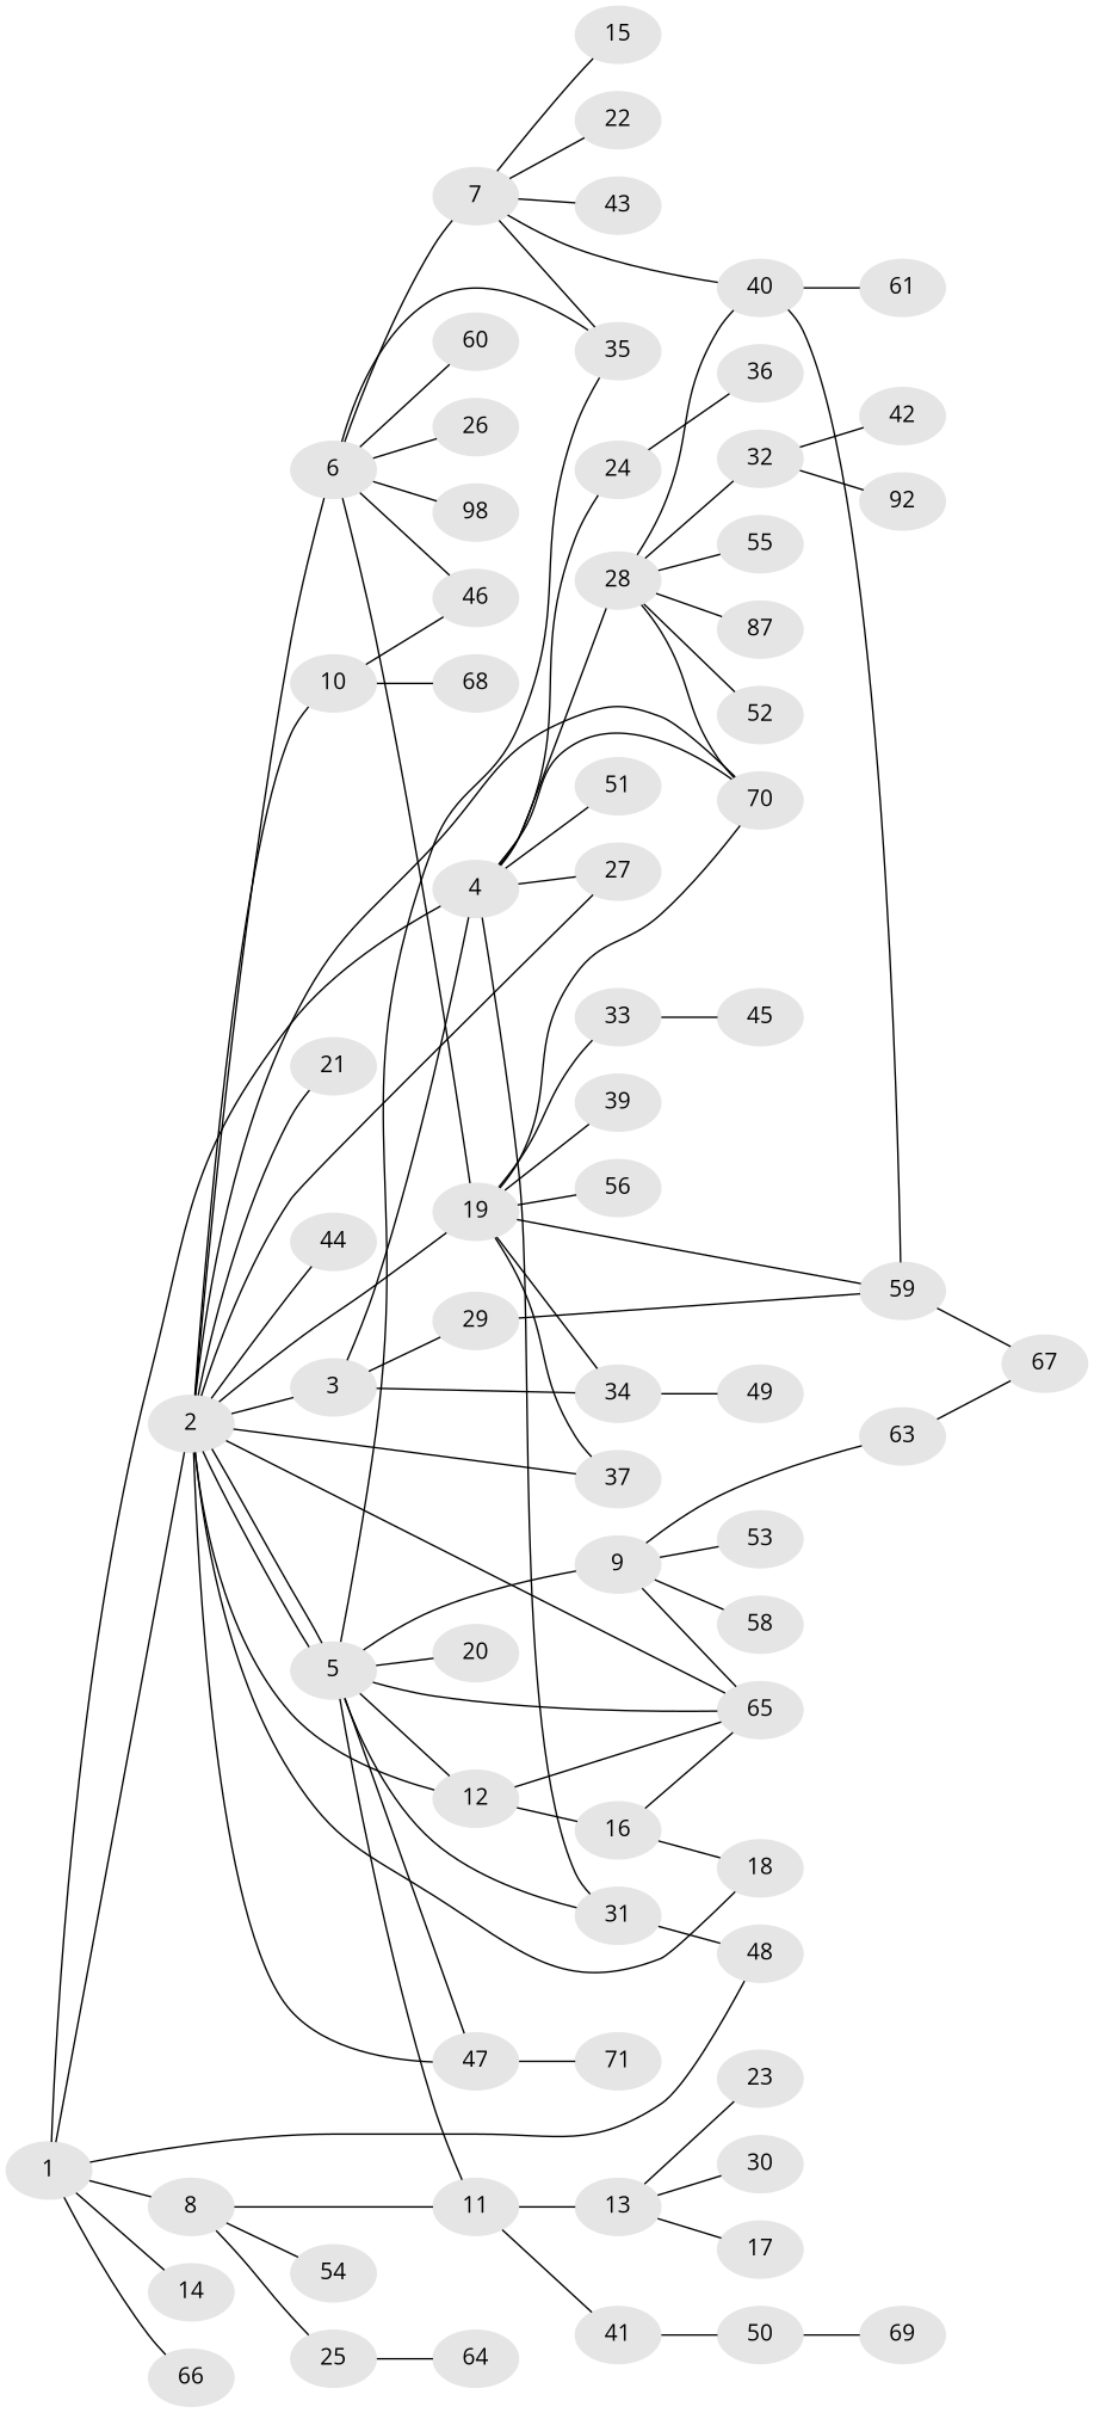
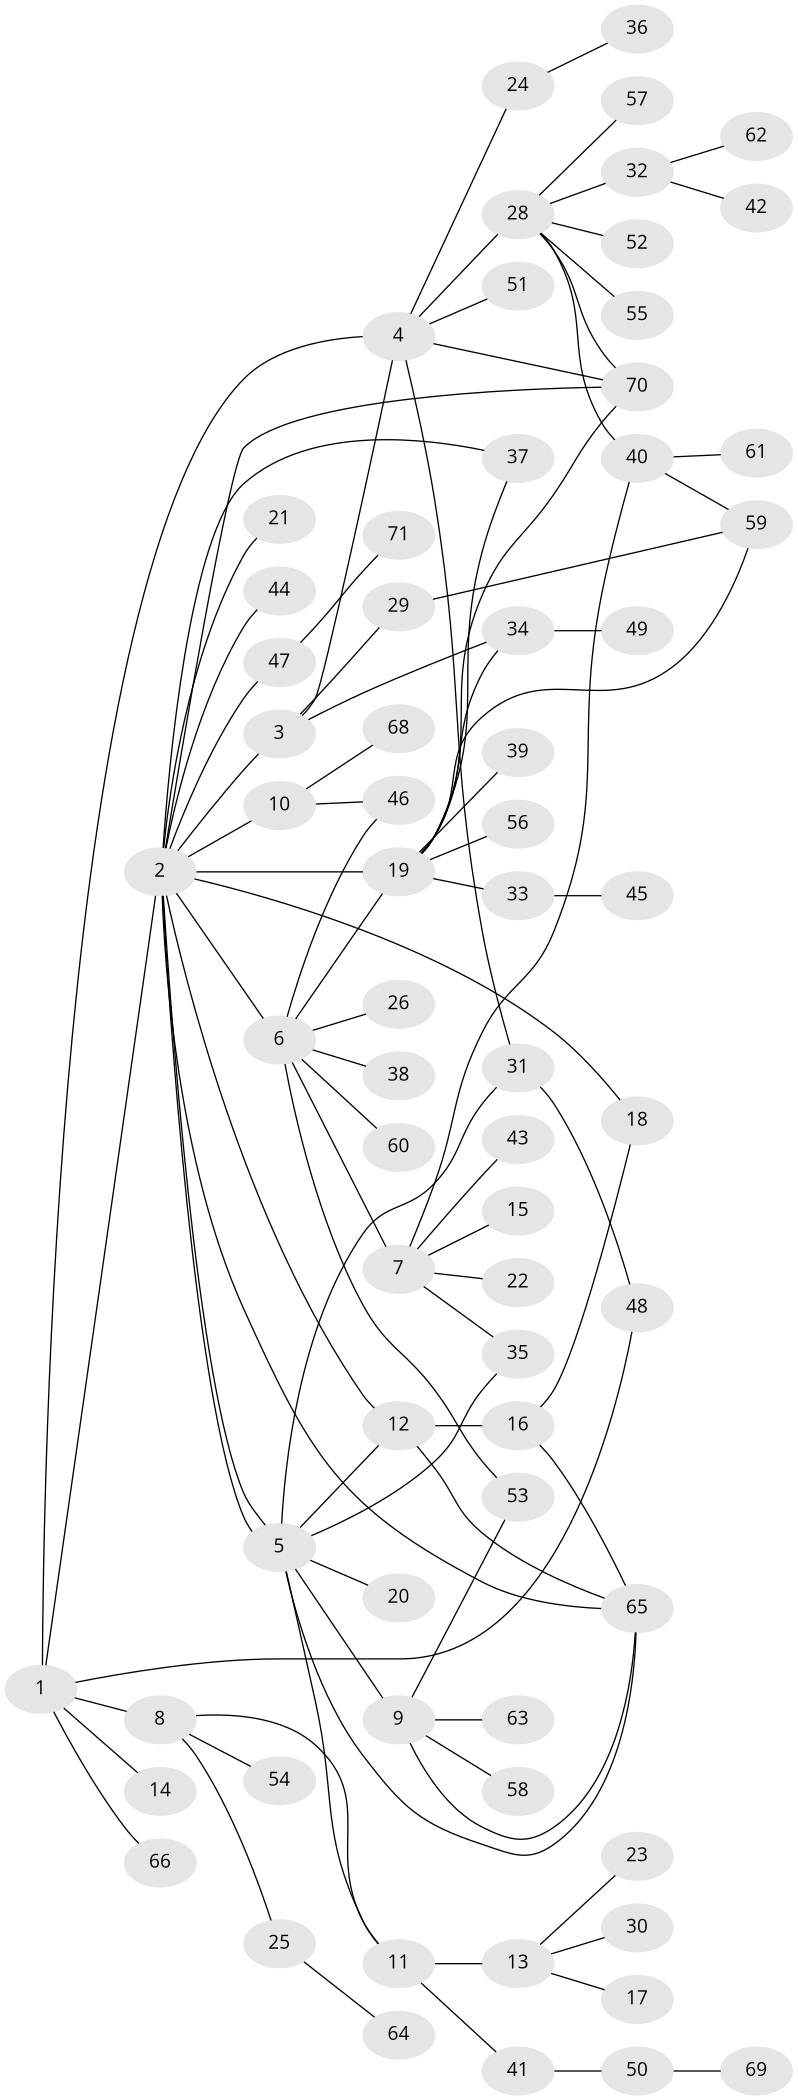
  graph {
    fontname="Open Sans"
    rankdir=LR
    node [color=gray90 fontname="Open Sans" style=filled]
    edge [fontname="Open Sans"]
    1
    2
    4
    8
    14
    48
    66
    3
    5
    6
    10
    12
    18
    19
    21
-   27
    37
    44
    47
    65
    70
    24
    28
    31
    51
    11
    25
    54
    29
    34
    9
    20
    35
    7
    26
-   38 [label=98]
+   38
    46
    53
    60
    68
    16
    33
    39
    56
    59
    71
    49
    36
    40
    32
    52
    55
-   57 [label=87]
+   57
    58
    63
    13
    41
    15
    22
    43
    61
    64
-   67
    17
    23
    30
    50
    45
    42
-   62 [label=92]
+   62
    69
    1 -- 2
    1 -- 4
    1 -- 8
    1 -- 14
    1 -- 48
    1 -- 66
    2 -- 3
    2 -- 5
    2 -- 5
    2 -- 6
    2 -- 10
    2 -- 12
    2 -- 18
    2 -- 19
    2 -- 21
-   2 -- 27
    2 -- 37
    2 -- 44
    2 -- 47
    2 -- 65
    2 -- 70
-   4 -- 27
    4 -- 70
    4 -- 24
    4 -- 28
    4 -- 31
    4 -- 51
    8 -- 11
    8 -- 25
    8 -- 54
    3 -- 4
    3 -- 29
    3 -- 34
    5 -- 12
-   5 -- 47
    5 -- 65
    5 -- 31
    5 -- 11
    5 -- 9
    5 -- 20
    5 -- 35
    6 -- 19
    6 -- 7
    6 -- 26
    6 -- 38
    6 -- 46
-   6 -- 35
+   6 -- 53
    6 -- 60
    10 -- 46
    10 -- 68
    12 -- 65
    12 -- 16
    19 -- 37
    19 -- 70
    19 -- 34
    19 -- 33
    19 -- 39
    19 -- 56
    19 -- 59
    47 -- 71
    24 -- 36
    28 -- 70
    28 -- 40
    28 -- 32
    28 -- 52
    28 -- 55
    28 -- 57
    31 -- 48
    11 -- 13
    11 -- 41
    25 -- 64
    29 -- 59
    34 -- 49
    9 -- 65
    9 -- 53
    9 -- 58
    9 -- 63
    7 -- 35
    7 -- 40
    7 -- 15
    7 -- 22
    7 -- 43
    16 -- 18
    16 -- 65
    33 -- 45
-   59 -- 67
    40 -- 59
    40 -- 61
    32 -- 42
    32 -- 62
-   63 -- 67
    13 -- 17
    13 -- 23
    13 -- 30
    41 -- 50
    50 -- 69
  }
